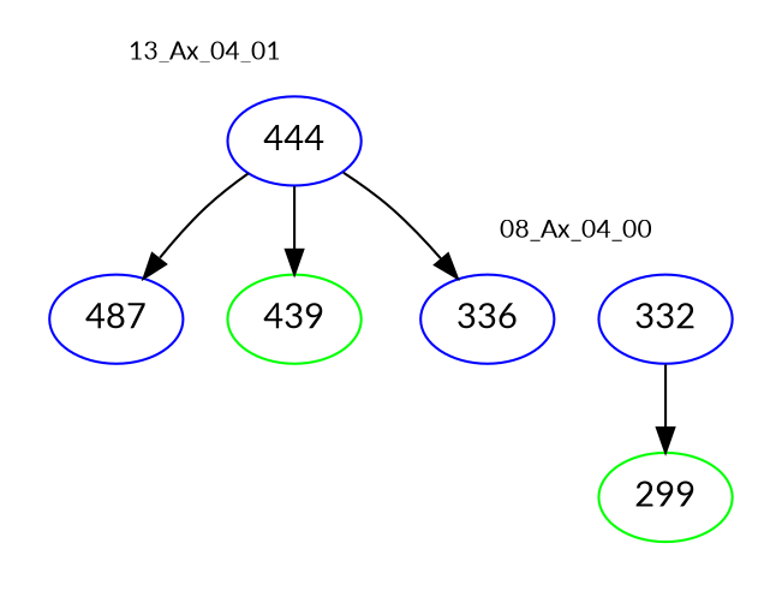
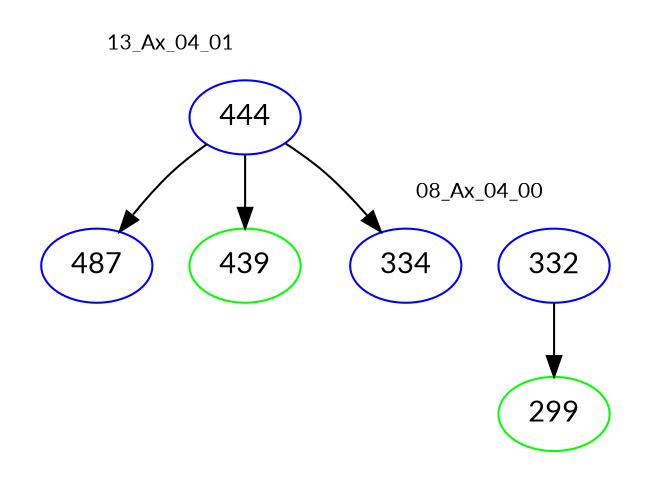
  digraph {
    fontname=Lato
    node [color=blue fontname=Lato]
    edge [color=black fontname=Lato]
    n1 [label=332]
    n2 [color=green label=299]
-   n3 [label=336]
+   n3 [label=334]
    n4 [label=444]
    n5 [label=487]
    n6 [color=green label=439]
    subgraph cluster_1 {
      color=white
      fontsize=10
      label="08_Ax_04_00"
      n1
      n2
      n3
    }
    subgraph cluster_2 {
      color=white
      fontsize=10
      label="13_Ax_04_01"
      n4
      n5
      n6
    }
    n1 -> n2
    n4 -> n3
    n4 -> n5
    n4 -> n6
  }
